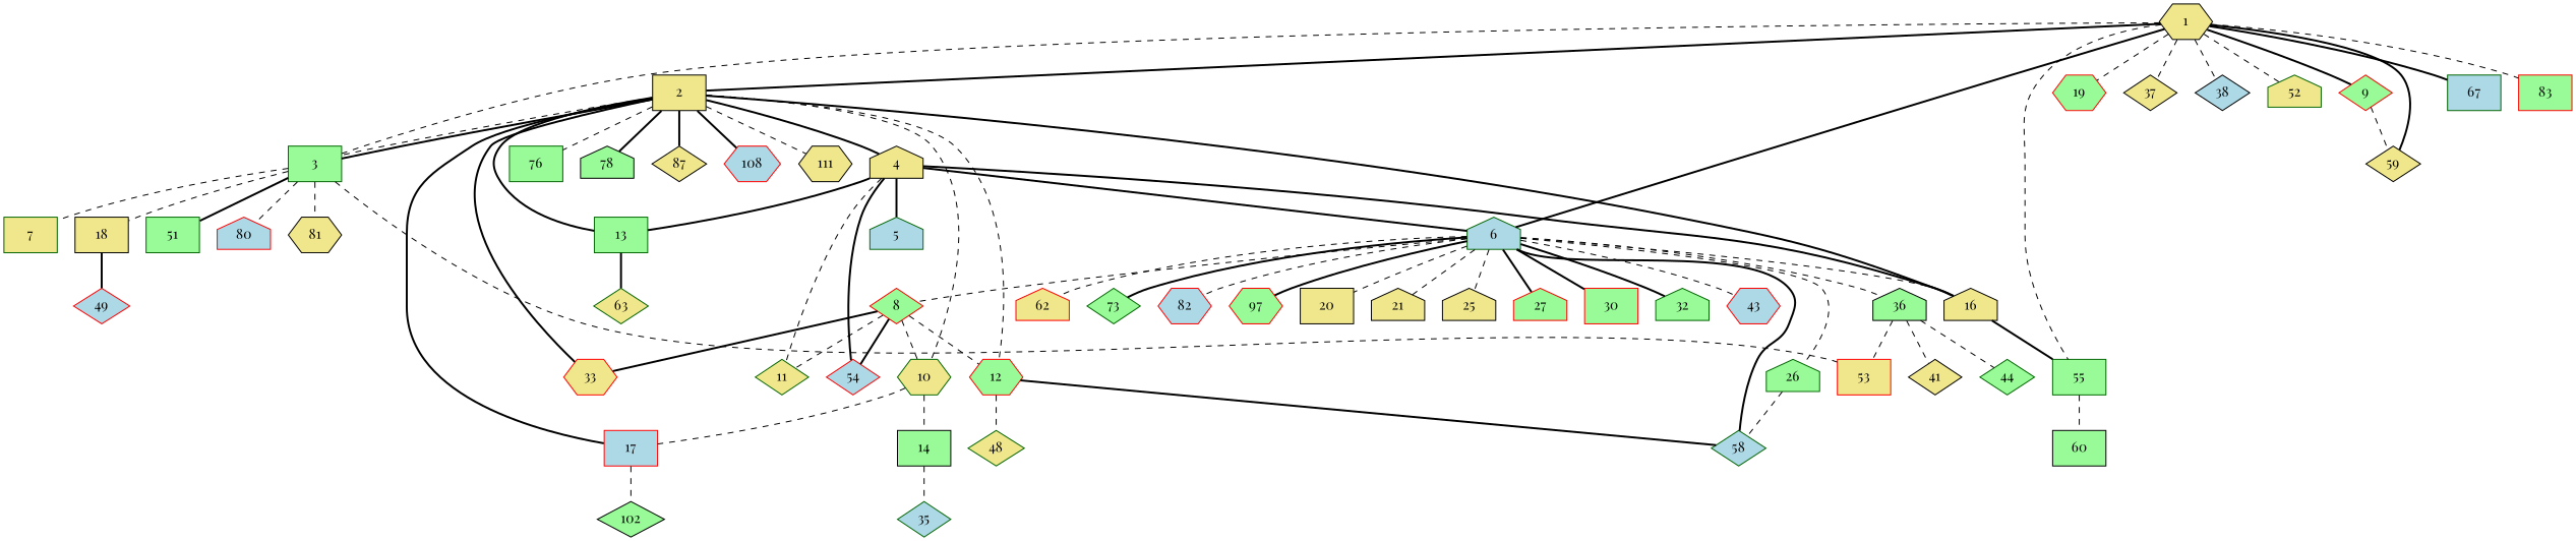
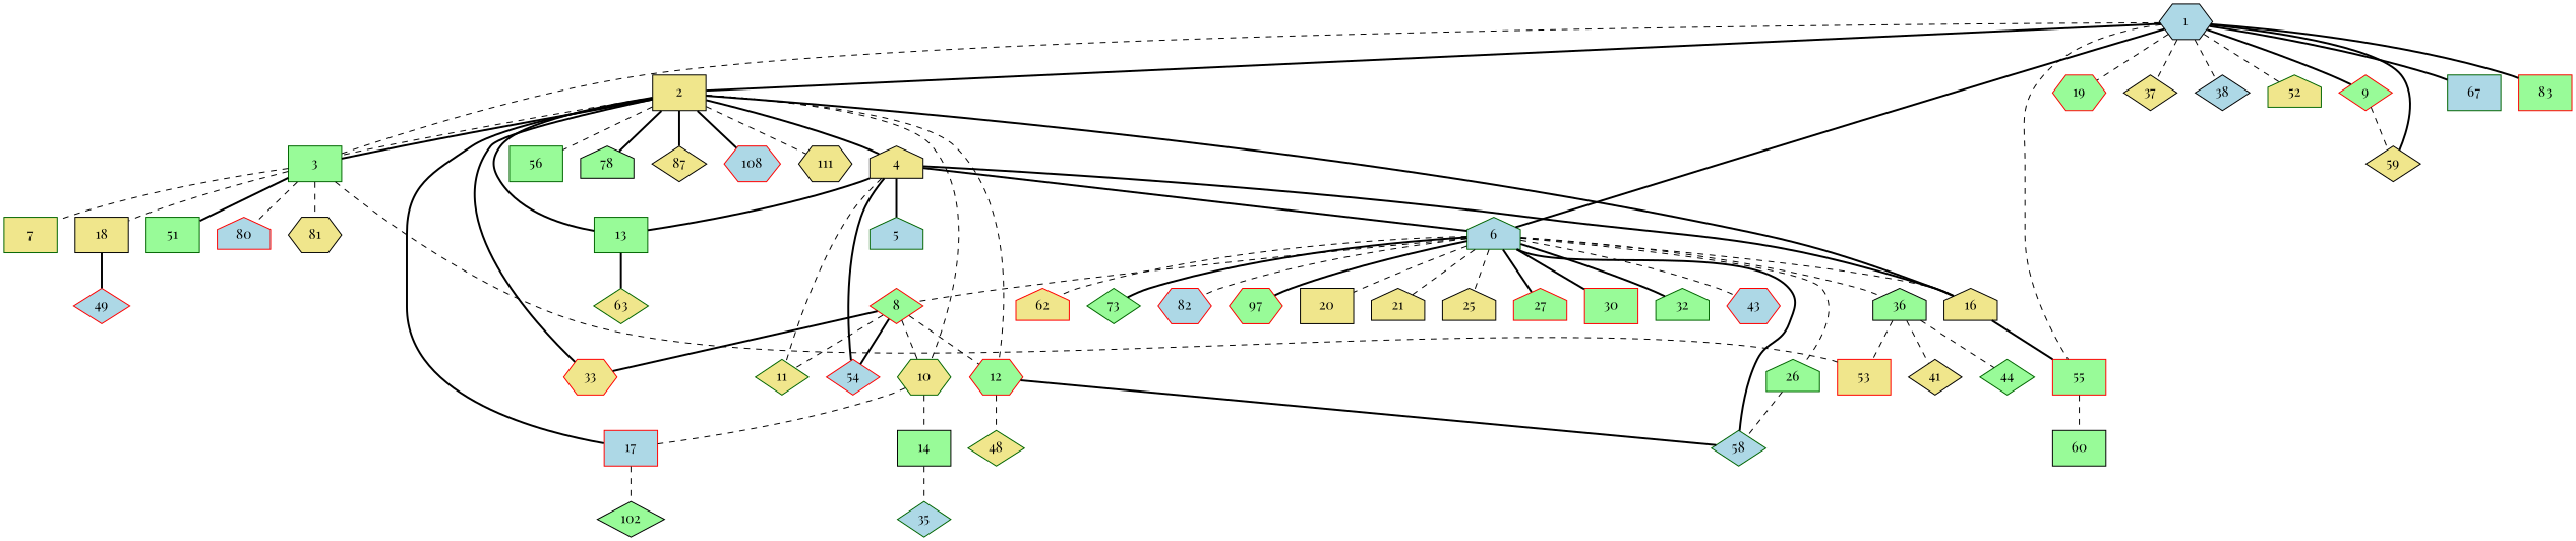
  graph {
    fontname="Playfair Display"
    node [color=black fillcolor=khaki fontname="Playfair Display" shape=diamond style=filled]
    edge [fontname="Playfair Display" style=dashed]
    2 [shape=box super="+39"]
    3 [color=darkgreen fillcolor=palegreen shape=box]
    4 [shape=house super="+22+28+57+70+86+84+91+71+61"]
    10 [color=darkgreen shape=hexagon super="+15+47+42+74"]
    12 [color=red fillcolor=palegreen shape=hexagon super="+77+40+50"]
    13 [color=darkgreen fillcolor=palegreen shape=box]
    16 [shape=house super="+79+113+24"]
    17 [color=red fillcolor=lightblue shape=box]
    33 [color=red shape=hexagon super="+34"]
-   56 [color=darkgreen fillcolor=palegreen shape=box label=76]
+   56 [color=darkgreen fillcolor=palegreen shape=box]
    78 [fillcolor=palegreen shape=house]
    87
    108 [color=red fillcolor=lightblue shape=hexagon]
    111 [shape=hexagon]
-   1 [shape=hexagon]
+   1 [fillcolor=lightblue shape=hexagon]
    6 [color=darkgreen fillcolor=lightblue shape=house]
    9 [color=red fillcolor=palegreen]
    19 [color=red fillcolor=palegreen shape=hexagon super="+109+104"]
    37
    38 [fillcolor=lightblue]
    52 [color=darkgreen shape=house]
-   55 [color=darkgreen fillcolor=palegreen shape=box super="+93+88+101"]
+   55 [color=red fillcolor=palegreen shape=box super="+93+88+101"]
    59 [super="+66"]
    67 [color=darkgreen fillcolor=lightblue shape=box]
    83 [color=red fillcolor=palegreen shape=box]
    7 [color=darkgreen shape=box]
    18 [shape=box super="+29"]
    51 [color=darkgreen fillcolor=palegreen shape=box]
    53 [color=red shape=box super="+75"]
    80 [color=red fillcolor=lightblue shape=house super="+106"]
    81 [shape=hexagon]
    8 [color=red fillcolor=palegreen super="+65+89"]
    20 [shape=box]
    21 [shape=house]
    25 [shape=house]
    26 [color=darkgreen fillcolor=palegreen shape=house]
    27 [color=red fillcolor=palegreen shape=house]
    30 [color=red fillcolor=palegreen shape=box]
    32 [color=darkgreen fillcolor=palegreen shape=house super="+85"]
    36 [fillcolor=palegreen shape=house super="+68"]
    43 [color=red fillcolor=lightblue shape=hexagon]
    58 [color=darkgreen fillcolor=lightblue super="+94"]
    62 [color=red shape=house]
    73 [color=darkgreen fillcolor=palegreen]
    82 [color=red fillcolor=lightblue shape=hexagon]
    97 [color=red fillcolor=palegreen shape=hexagon]
    11 [color=darkgreen super="+31+23+98+69+110"]
    60 [fillcolor=palegreen shape=box super="+112+64"]
    5 [color=darkgreen fillcolor=lightblue shape=house]
    54 [color=red fillcolor=lightblue]
    14 [fillcolor=palegreen shape=box]
    48 [color=darkgreen]
    63 [color=darkgreen]
    102 [fillcolor=palegreen]
    49 [color=red fillcolor=lightblue]
    41 [super="+46"]
    44 [color=darkgreen fillcolor=palegreen]
    35 [color=darkgreen fillcolor=lightblue super="+100"]
    2 -- 3
    2 -- 3 [style=bold]
    2 -- 4 [style=bold]
    2 -- 10
    2 -- 12
    2 -- 13 [style=bold]
    2 -- 16 [style=bold]
    2 -- 17 [style=bold]
    2 -- 33 [style=bold]
    2 -- 56
    2 -- 78 [style=bold]
    2 -- 87 [style=bold]
    2 -- 108 [style=bold]
    2 -- 111
    3 -- 7
    3 -- 18
    3 -- 51 [style=bold]
    3 -- 53
    3 -- 80
    3 -- 81
    4 -- 13 [style=bold]
    4 -- 16 [style=bold weight=3]
    4 -- 6 [style=bold]
    4 -- 11 [weight=2]
    4 -- 5 [style=bold]
    4 -- 54 [style=bold]
    10 -- 17
    10 -- 14
    12 -- 58 [style=bold]
    12 -- 48
    13 -- 63 [style=bold]
    16 -- 55 [style=bold]
    17 -- 102
    1 -- 2 [style=bold]
    1 -- 3
    1 -- 6 [style=bold]
    1 -- 9 [style=bold]
    1 -- 19
    1 -- 37
    1 -- 38
    1 -- 52
    1 -- 55
    1 -- 59 [style=bold]
    1 -- 67 [style=bold]
-   1 -- 83
+   1 -- 83 [style=bold]
    6 -- 16
    6 -- 8
    6 -- 20
    6 -- 21
    6 -- 25
    6 -- 26
    6 -- 27 [style=bold]
    6 -- 30 [style=bold]
    6 -- 32 [style=bold]
    6 -- 36
    6 -- 43
    6 -- 58 [style=bold]
    6 -- 62
    6 -- 73 [style=bold]
    6 -- 82
    6 -- 97 [style=bold]
    9 -- 59
    55 -- 60
    18 -- 49 [style=bold]
    8 -- 10 [weight=2]
    8 -- 12
    8 -- 33 [style=bold]
    8 -- 11
    8 -- 54 [style=bold]
    26 -- 58
    36 -- 53
    36 -- 41
    36 -- 44
    14 -- 35
  }
